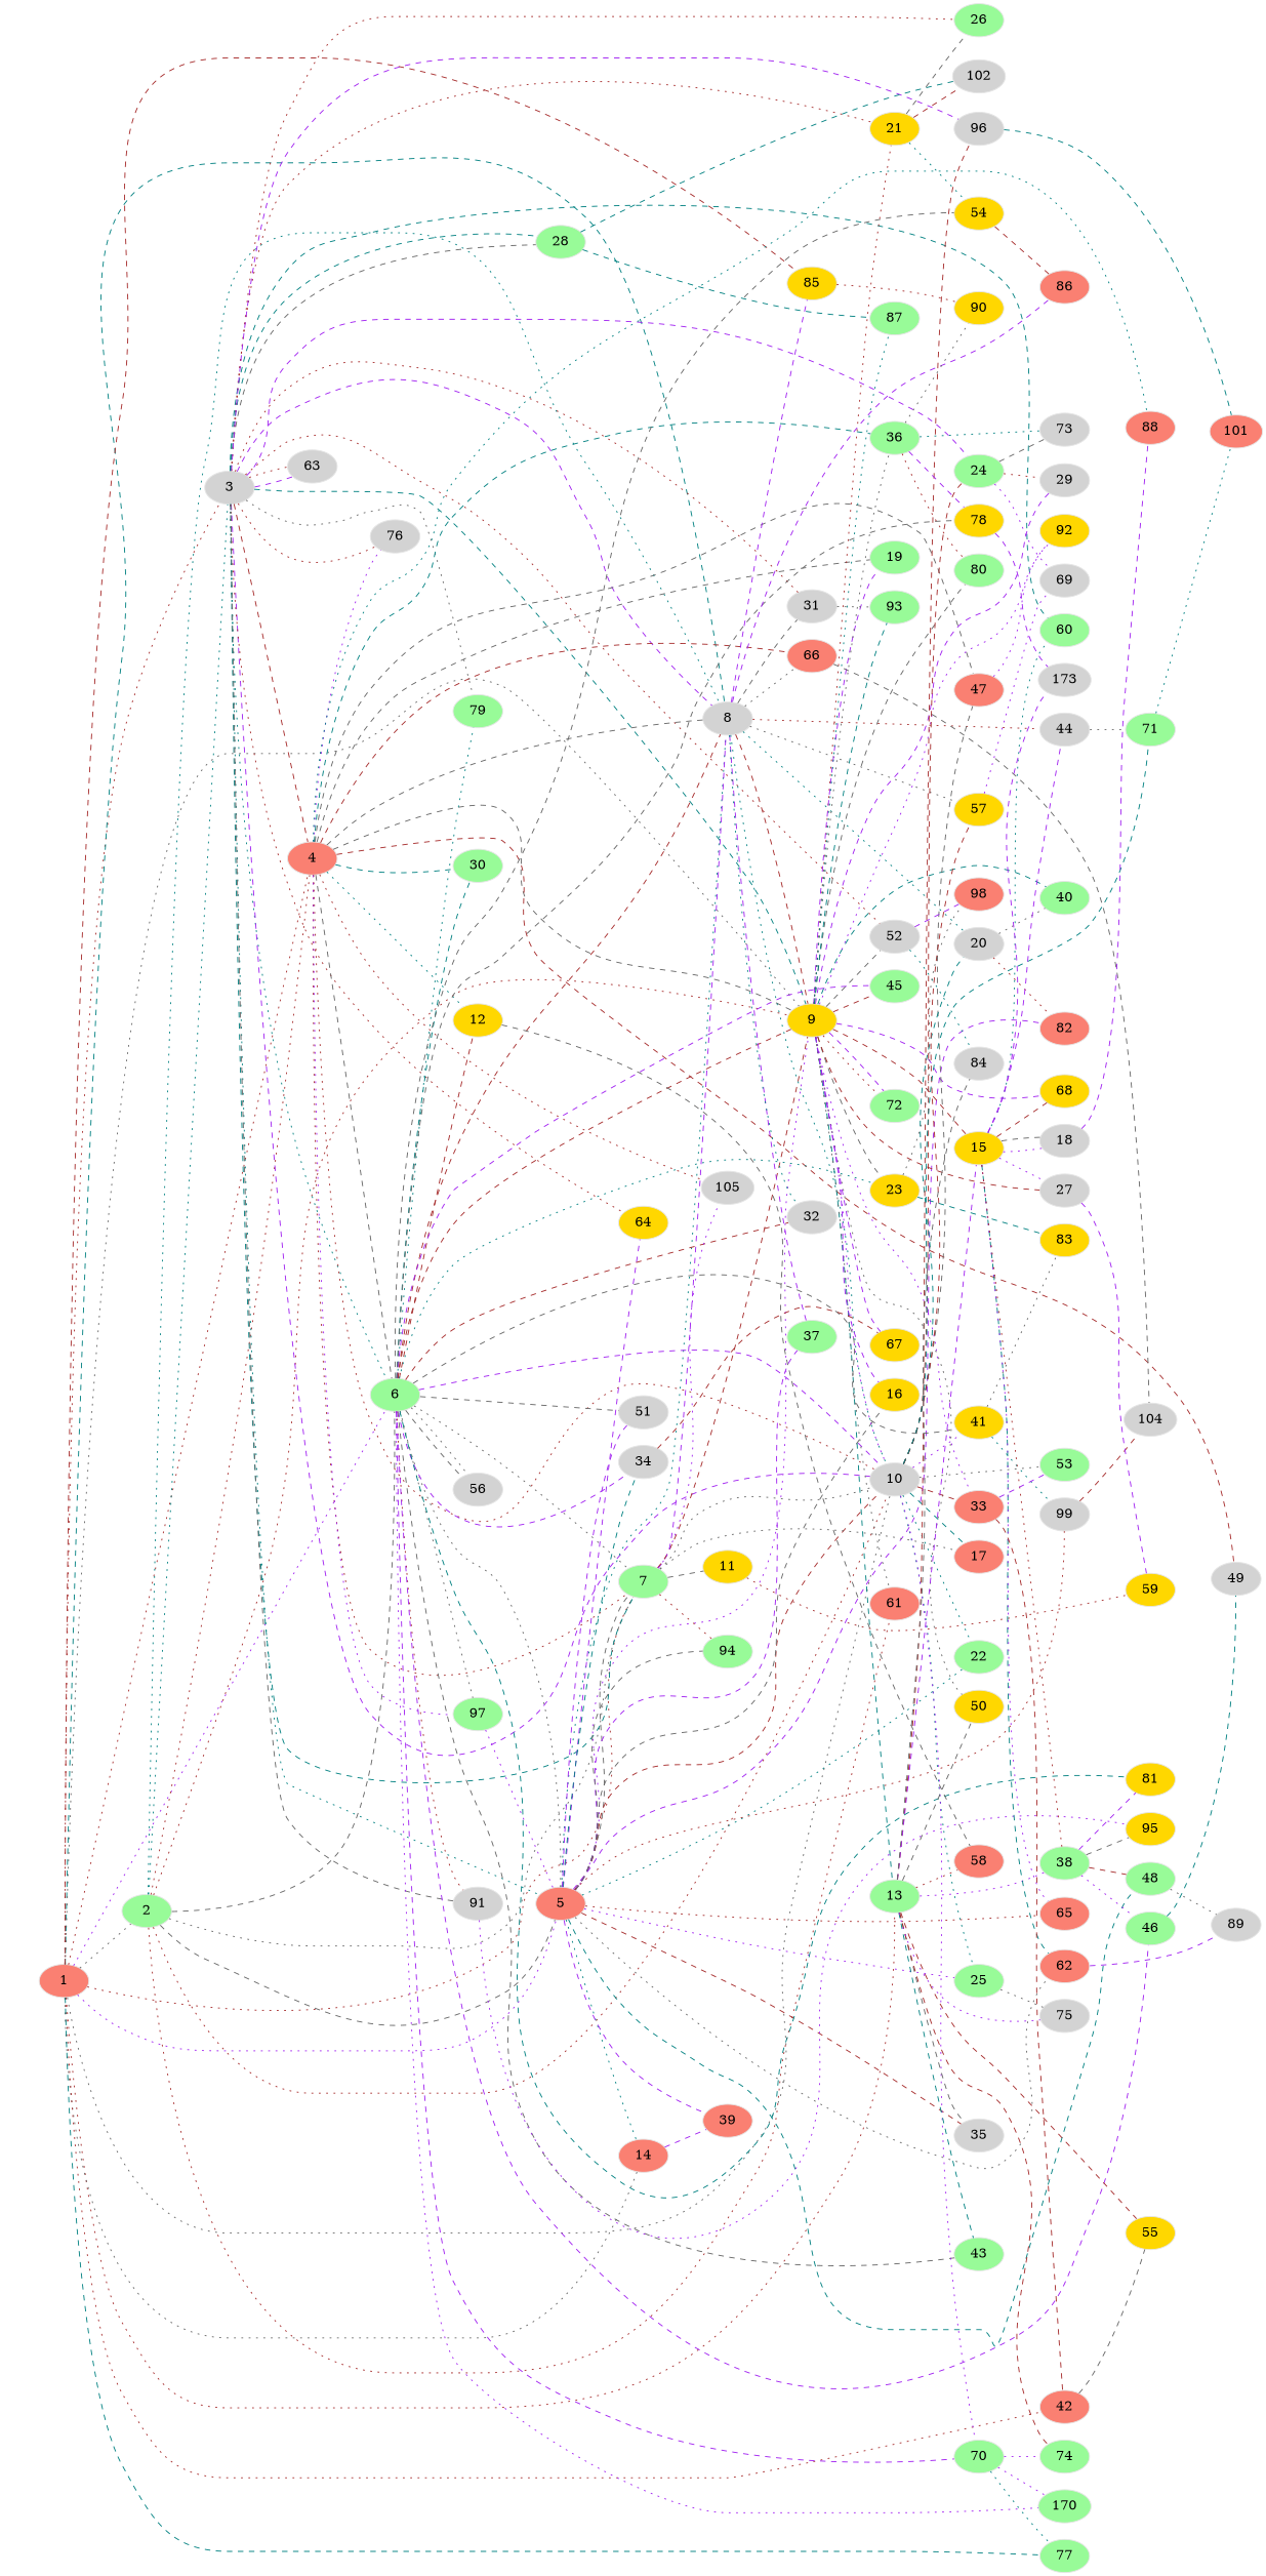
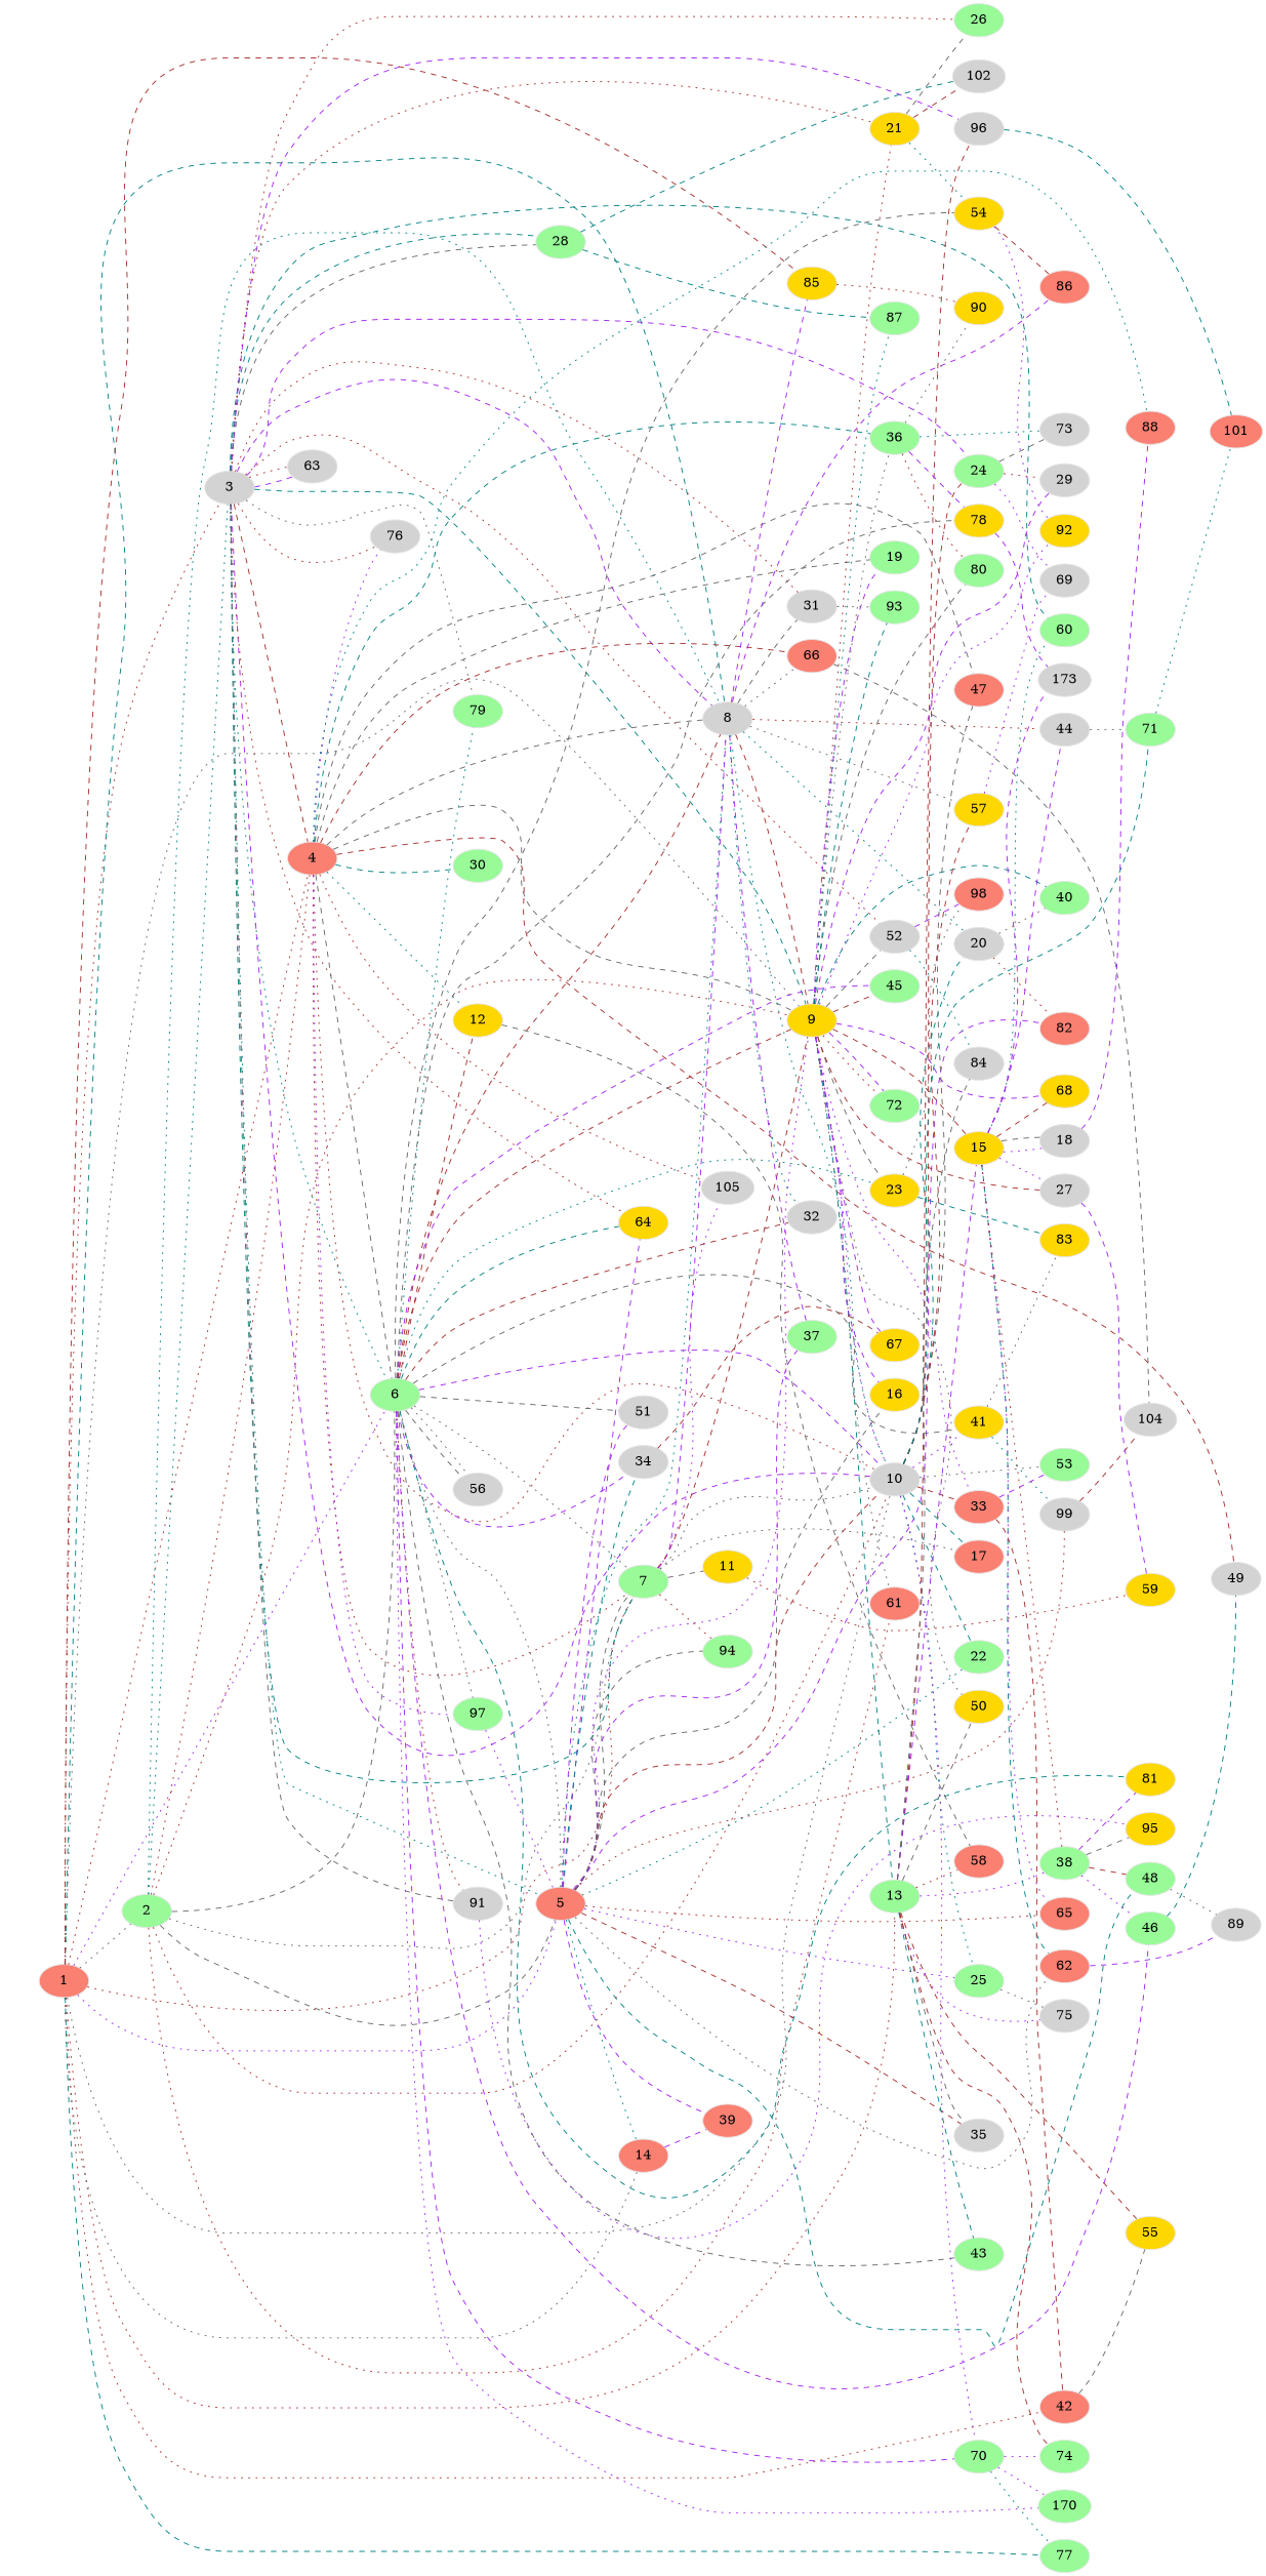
  graph {
    rankdir=LR
    node [color=gray90 fillcolor=palegreen style=filled]
    edge [color=purple style=dashed]
    1 [fillcolor=salmon]
    2
    3 [fillcolor=lightgrey]
    4 [fillcolor=salmon]
    5 [fillcolor=salmon]
    6
    7
    8 [fillcolor=lightgrey]
    9 [fillcolor=gold]
    10 [fillcolor=lightgrey]
    13
    14 [fillcolor=salmon]
    42 [fillcolor=salmon]
    77
    85 [fillcolor=gold]
    61 [fillcolor=salmon]
    21 [fillcolor=gold]
    24
    26
    28
    31 [fillcolor=lightgrey]
    52 [fillcolor=lightgrey]
    60
    63 [fillcolor=lightgrey]
    64 [fillcolor=gold]
    76 [fillcolor=lightgrey]
    79
    91 [fillcolor=lightgrey]
    96 [fillcolor=lightgrey]
    12 [fillcolor=gold]
    19
    30
    36
    47 [fillcolor=salmon]
    49 [fillcolor=lightgrey]
    66 [fillcolor=salmon]
    88 [fillcolor=salmon]
    97
    105 [fillcolor=lightgrey]
    16 [fillcolor=gold]
    22
    25
    34 [fillcolor=lightgrey]
    35 [fillcolor=lightgrey]
    37
    39 [fillcolor=salmon]
    48
    51 [fillcolor=lightgrey]
    62 [fillcolor=salmon]
    65 [fillcolor=salmon]
    82 [fillcolor=salmon]
    94
    99 [fillcolor=lightgrey]
    23 [fillcolor=gold]
    32 [fillcolor=lightgrey]
    41 [fillcolor=gold]
    43
    45
    46
    54 [fillcolor=gold]
    56 [fillcolor=lightgrey]
    70
    78 [fillcolor=gold]
    81 [fillcolor=gold]
    n65 [label=170]
    11 [fillcolor=gold]
    17 [fillcolor=salmon]
    20 [fillcolor=lightgrey]
    44 [fillcolor=lightgrey]
    57 [fillcolor=gold]
    86 [fillcolor=salmon]
    15 [fillcolor=gold]
    27 [fillcolor=lightgrey]
    29 [fillcolor=lightgrey]
    33 [fillcolor=salmon]
    40
    50 [fillcolor=gold]
    67 [fillcolor=gold]
    68 [fillcolor=gold]
    72
    80
    87
    92 [fillcolor=gold]
    93
    53
    71
    58 [fillcolor=salmon]
    38
    55 [fillcolor=gold]
    74
    75 [fillcolor=lightgrey]
    84 [fillcolor=lightgrey]
    90 [fillcolor=gold]
    102 [fillcolor=lightgrey]
    69 [fillcolor=lightgrey]
    73 [fillcolor=lightgrey]
    98 [fillcolor=salmon]
    95 [fillcolor=gold]
    101 [fillcolor=salmon]
    104 [fillcolor=lightgrey]
    89 [fillcolor=lightgrey]
    83 [fillcolor=gold]
    n103 [fillcolor=lightgrey label=173]
    59 [fillcolor=gold]
    18 [fillcolor=lightgrey]
    1 -- 2 [color=gray40 style=dotted]
    1 -- 3 [color=brown style=dotted]
    1 -- 4 [color=brown style=dotted]
    1 -- 5 [style=dotted]
    1 -- 6 [style=dotted]
    1 -- 7 [color=brown style=dotted]
    1 -- 8 [color=teal]
    1 -- 9 [color=gray40 style=dotted]
    1 -- 10 [color=gray40 style=dotted]
    1 -- 13 [color=brown style=dotted]
    1 -- 14 [color=gray40 style=dotted]
    1 -- 42 [color=brown style=dotted]
    1 -- 77 [color=teal]
    1 -- 85 [color=brown]
    2 -- 3 [color=teal style=dotted]
    2 -- 4 [color=brown style=dotted]
    2 -- 5 [color=gray40]
    2 -- 6 [color=gray40]
    2 -- 7 [color=gray40 style=dotted]
    2 -- 8 [color=teal style=dotted]
    2 -- 9 [color=brown style=dotted]
    2 -- 10 [color=brown style=dotted]
    2 -- 61 [color=brown style=dotted]
    3 -- 4 [color=brown]
    3 -- 5 [color=teal style=dotted]
    3 -- 6 [color=teal style=dotted]
    3 -- 7 [color=teal]
    3 -- 8
    3 -- 9 [color=teal]
    3 -- 10
    3 -- 21 [color=brown style=dotted]
    3 -- 24
    3 -- 26 [color=brown style=dotted]
    3 -- 28 [color=gray40]
    3 -- 28 [color=teal]
    3 -- 31 [color=brown style=dotted]
    3 -- 52 [color=brown style=dotted]
    3 -- 60 [color=teal]
    3 -- 63
    3 -- 63 [color=brown style=dotted]
    3 -- 64 [color=brown style=dotted]
    3 -- 76 [color=brown style=dotted]
    3 -- 79 [color=gray40 style=dotted]
    3 -- 91 [color=gray40]
    3 -- 96
    4 -- 6 [color=gray40]
    4 -- 7 [color=brown style=dotted]
    4 -- 8 [color=gray40]
    4 -- 9 [color=gray40]
    4 -- 10 [color=brown style=dotted]
    4 -- 76 [style=dotted]
    4 -- 12 [color=teal style=dotted]
    4 -- 19 [color=gray40]
    4 -- 30 [color=teal]
    4 -- 36 [color=teal]
    4 -- 47 [color=gray40]
    4 -- 49 [color=brown]
    4 -- 66 [color=brown]
    4 -- 88 [color=teal style=dotted]
    4 -- 97 [style=dotted]
    4 -- 105 [color=brown style=dotted]
    5 -- 6 [color=gray40 style=dotted]
    5 -- 7 [color=gray40]
    5 -- 8 [color=teal style=dotted]
    5 -- 9 [style=dotted]
    5 -- 10 [color=brown]
    5 -- 14 [color=teal style=dotted]
    5 -- 64
    5 -- 16 [color=gray40]
    5 -- 22 [color=teal style=dotted]
    5 -- 25 [style=dotted]
    5 -- 34 [color=teal]
    5 -- 35 [color=brown]
    5 -- 37
    5 -- 39
    5 -- 48 [color=teal]
    5 -- 51
    5 -- 62 [color=gray40 style=dotted]
    5 -- 65 [color=brown style=dotted]
    5 -- 82
    5 -- 94 [color=gray40]
    5 -- 99 [color=brown style=dotted]
    6 -- 7 [color=gray40 style=dotted]
    6 -- 8 [color=brown]
    6 -- 9 [color=brown]
    6 -- 10
    6 -- 79 [color=teal style=dotted]
    6 -- 91 [color=brown style=dotted]
    6 -- 12 [color=brown]
-   6 -- 30 [color=teal]
+   6 -- 64 [color=teal]
    6 -- 97 [color=gray40 style=dotted]
    6 -- 34
    6 -- 51 [color=gray40]
    6 -- 23 [color=teal style=dotted]
    6 -- 32 [color=brown]
    6 -- 41 [color=gray40]
    6 -- 43 [color=gray40]
    6 -- 45
    6 -- 46
    6 -- 54 [color=gray40]
    6 -- 56 [color=gray40]
    6 -- 56 [color=gray40 style=dotted]
    6 -- 70
    6 -- 78 [color=gray40]
    6 -- 81 [color=teal]
    6 -- n65 [style=dotted]
    7 -- 8
    7 -- 9 [color=brown]
    7 -- 10 [color=gray40 style=dotted]
    7 -- 105 [style=dotted]
    7 -- 94 [color=brown style=dotted]
    7 -- 11 [color=gray40]
    7 -- 17 [color=gray40 style=dotted]
    8 -- 9 [color=brown]
    8 -- 10 [color=teal style=dotted]
    8 -- 85
    8 -- 31 [color=gray40]
    8 -- 66 [color=gray40 style=dotted]
    8 -- 37
    8 -- 32 [color=teal style=dotted]
    8 -- 20 [color=teal style=dotted]
    8 -- 44 [color=brown style=dotted]
    8 -- 57 [color=gray40 style=dotted]
    8 -- 86
    9 -- 10 [style=dotted]
    9 -- 13 [color=teal]
    9 -- 61 [color=gray40 style=dotted]
    9 -- 21 [color=brown style=dotted]
    9 -- 52 [color=gray40]
    9 -- 19
    9 -- 36 [color=gray40 style=dotted]
    9 -- 16
    9 -- 23 [color=gray40]
    9 -- 45 [color=brown]
    9 -- 15 [color=brown]
    9 -- 27 [color=brown]
    9 -- 29
    9 -- 33 [style=dotted]
    9 -- 40 [color=teal]
    9 -- 50 [color=gray40 style=dotted]
    9 -- 67
    9 -- 68
    9 -- 72 [color=brown style=dotted]
    9 -- 72
    9 -- 80 [color=gray40]
    9 -- 87 [color=teal style=dotted]
    9 -- 92 [style=dotted]
    9 -- 93 [color=teal]
    10 -- 24 [color=brown]
    10 -- 47 [color=gray40]
-   10 -- 22 [color=teal style=dotted]
+   10 -- 22 [color=teal]
    10 -- 25 [color=teal style=dotted]
    10 -- 41 [style=dotted]
    10 -- 70 [style=dotted]
    10 -- 17 [color=teal]
    10 -- 20 [color=teal]
    10 -- 57 [color=brown]
    10 -- 33 [color=brown]
    10 -- 53 [color=gray40 style=dotted]
    10 -- 71 [color=teal]
    13 -- 96 [color=brown]
    13 -- 35 [color=gray40]
    13 -- 43 [color=teal]
    13 -- 15
    13 -- 50 [color=gray40]
    13 -- 58 [color=brown style=dotted]
    13 -- 38 [style=dotted]
    13 -- 55 [color=brown]
    13 -- 74 [color=brown]
    13 -- 75 [style=dotted]
    13 -- 84 [color=gray40]
    14 -- 39
    42 -- 55 [color=gray40]
    85 -- 90 [color=brown style=dotted]
    21 -- 26 [color=gray40]
    21 -- 54 [color=teal style=dotted]
    21 -- 102 [color=brown]
    24 -- 29 [color=brown style=dotted]
    24 -- 69 [style=dotted]
    24 -- 73 [color=gray40]
    28 -- 87 [color=teal]
    28 -- 102 [color=teal]
    31 -- 93 [color=gray40 style=dotted]
    52 -- 84 [color=teal style=dotted]
    52 -- 98
    91 -- 95 [style=dotted]
    96 -- 101 [color=teal]
    12 -- 58 [color=gray40]
    36 -- 78
    36 -- 80 [color=brown style=dotted]
    36 -- 90 [color=gray40 style=dotted]
    36 -- 73 [color=teal style=dotted]
    66 -- 104 [color=gray40]
    97 -- 5 [style=dotted]
    25 -- 75 [color=gray40 style=dotted]
    34 -- 67 [color=brown]
    48 -- 89 [color=gray40 style=dotted]
    62 -- 89
    99 -- 104 [color=brown]
    23 -- 98 [color=gray40 style=dotted]
    23 -- 83 [color=teal]
    41 -- 99 [color=teal style=dotted]
    41 -- 83 [color=gray40 style=dotted]
    46 -- 49 [color=teal]
    54 -- 86 [color=brown]
-   47 -- 92 [style=dotted]
+   54 -- 92 [style=dotted]
    70 -- 77 [color=teal style=dotted]
    70 -- n65 [style=dotted]
    70 -- 74 [style=dotted]
    78 -- n103
    11 -- 59 [color=brown style=dotted]
    20 -- 82 [color=brown style=dotted]
    20 -- 40 [color=gray40 style=dotted]
    44 -- 71 [color=gray40 style=dotted]
    57 -- 69 [style=dotted]
    15 -- 60 [color=teal style=dotted]
    15 -- 62 [color=teal]
    15 -- 65 [style=dotted]
    15 -- 44
    15 -- 27 [style=dotted]
    15 -- 68 [color=brown]
    15 -- 38 [color=brown style=dotted]
    15 -- n103
    15 -- 18 [style=dotted]
    15 -- 18 [color=gray40]
    27 -- 59
    33 -- 42 [color=brown]
    33 -- 53
    71 -- 101 [color=teal style=dotted]
    38 -- 48 [color=brown]
    38 -- 46 [style=dotted]
    38 -- 81
    38 -- 95 [color=gray40]
    18 -- 88
  }
